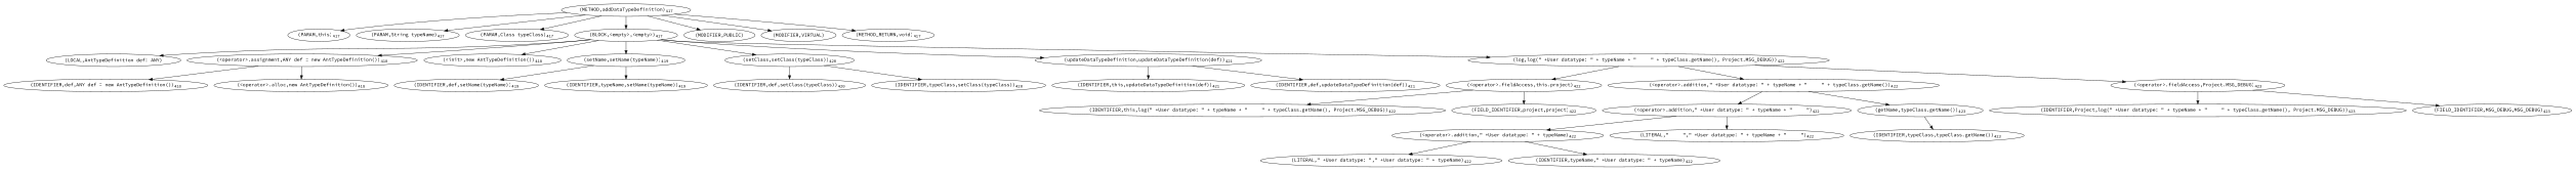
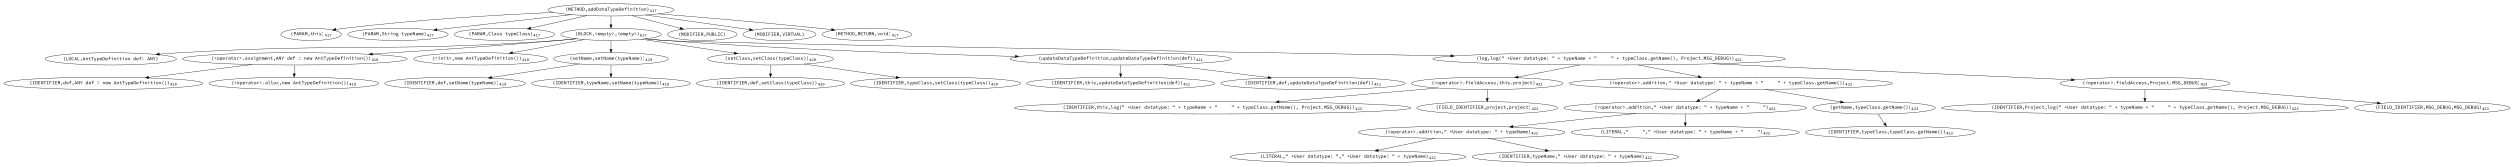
  digraph {
    fontname="Source Code Pro"
    node [fontname="Source Code Pro"]
    edge [fontname="Source Code Pro"]
    n1 [label=<(METHOD,addDataTypeDefinition)<SUB>417</SUB>>]
    n2 [label=<(PARAM,this)<SUB>417</SUB>>]
    n3 [label=<(PARAM,String typeName)<SUB>417</SUB>>]
    n4 [label=<(PARAM,Class typeClass)<SUB>417</SUB>>]
-   n5 [label=<(BLOCK,&lt;empty&gt;,&lt;empty&gt;)<SUB>417</SUB>>]
+   n5 [label=<(BLOCK,&lt;empty&gt;,&lt;empty&gt;)<SUB>617</SUB>>]
    n6 [label=<(MODIFIER,PUBLIC)>]
    n7 [label=<(MODIFIER,VIRTUAL)>]
    n8 [label=<(METHOD_RETURN,void)<SUB>417</SUB>>]
    n9 [label=<(LOCAL,AntTypeDefinition def: ANY)>]
    n10 [label=<(&lt;operator&gt;.assignment,ANY def = new AntTypeDefinition())<SUB>418</SUB>>]
    n11 [label=<(&lt;init&gt;,new AntTypeDefinition())<SUB>418</SUB>>]
    n12 [label=<(setName,setName(typeName))<SUB>419</SUB>>]
    n13 [label=<(setClass,setClass(typeClass))<SUB>420</SUB>>]
    n14 [label=<(updateDataTypeDefinition,updateDataTypeDefinition(def))<SUB>421</SUB>>]
    n15 [label=<(log,log(&quot; +User datatype: &quot; + typeName + &quot;     &quot; + typeClass.getName(), Project.MSG_DEBUG))<SUB>422</SUB>>]
    n16 [label=<(IDENTIFIER,def,ANY def = new AntTypeDefinition())<SUB>418</SUB>>]
    n17 [label=<(&lt;operator&gt;.alloc,new AntTypeDefinition())<SUB>418</SUB>>]
    n18 [label=<(IDENTIFIER,def,setName(typeName))<SUB>419</SUB>>]
    n19 [label=<(IDENTIFIER,typeName,setName(typeName))<SUB>419</SUB>>]
    n20 [label=<(IDENTIFIER,def,setClass(typeClass))<SUB>420</SUB>>]
    n21 [label=<(IDENTIFIER,typeClass,setClass(typeClass))<SUB>420</SUB>>]
    n22 [label=<(IDENTIFIER,this,updateDataTypeDefinition(def))<SUB>421</SUB>>]
    n23 [label=<(IDENTIFIER,def,updateDataTypeDefinition(def))<SUB>421</SUB>>]
    n24 [label=<(&lt;operator&gt;.fieldAccess,this.project)<SUB>422</SUB>>]
    n25 [label=<(&lt;operator&gt;.addition,&quot; +User datatype: &quot; + typeName + &quot;     &quot; + typeClass.getName())<SUB>422</SUB>>]
    n26 [label=<(&lt;operator&gt;.fieldAccess,Project.MSG_DEBUG)<SUB>423</SUB>>]
    n27 [label=<(IDENTIFIER,this,log(&quot; +User datatype: &quot; + typeName + &quot;     &quot; + typeClass.getName(), Project.MSG_DEBUG))<SUB>422</SUB>>]
    n28 [label=<(FIELD_IDENTIFIER,project,project)<SUB>422</SUB>>]
    n29 [label=<(&lt;operator&gt;.addition,&quot; +User datatype: &quot; + typeName + &quot;     &quot;)<SUB>422</SUB>>]
    n30 [label=<(getName,typeClass.getName())<SUB>423</SUB>>]
    n31 [label=<(IDENTIFIER,Project,log(&quot; +User datatype: &quot; + typeName + &quot;     &quot; + typeClass.getName(), Project.MSG_DEBUG))<SUB>423</SUB>>]
    n32 [label=<(FIELD_IDENTIFIER,MSG_DEBUG,MSG_DEBUG)<SUB>423</SUB>>]
    n33 [label=<(&lt;operator&gt;.addition,&quot; +User datatype: &quot; + typeName)<SUB>422</SUB>>]
    n34 [label=<(LITERAL,&quot;     &quot;,&quot; +User datatype: &quot; + typeName + &quot;     &quot;)<SUB>422</SUB>>]
    n35 [label=<(IDENTIFIER,typeClass,typeClass.getName())<SUB>423</SUB>>]
    n36 [label=<(LITERAL,&quot; +User datatype: &quot;,&quot; +User datatype: &quot; + typeName)<SUB>422</SUB>>]
    n37 [label=<(IDENTIFIER,typeName,&quot; +User datatype: &quot; + typeName)<SUB>422</SUB>>]
    n1 -> n2
    n1 -> n3
    n1 -> n4
    n1 -> n5
    n1 -> n6
    n1 -> n7
    n1 -> n8
    n5 -> n9
    n5 -> n10
    n5 -> n11
    n5 -> n12
    n5 -> n13
    n5 -> n14
    n5 -> n15
    n10 -> n16
    n10 -> n17
    n12 -> n18
    n12 -> n19
    n13 -> n20
    n13 -> n21
    n14 -> n22
    n14 -> n23
    n15 -> n24
    n15 -> n25
    n15 -> n26
    n24 -> n27
    n24 -> n28
    n25 -> n29
    n25 -> n30
    n26 -> n31
    n26 -> n32
    n29 -> n33
    n29 -> n34
    n30 -> n35
    n33 -> n36
    n33 -> n37
  }
